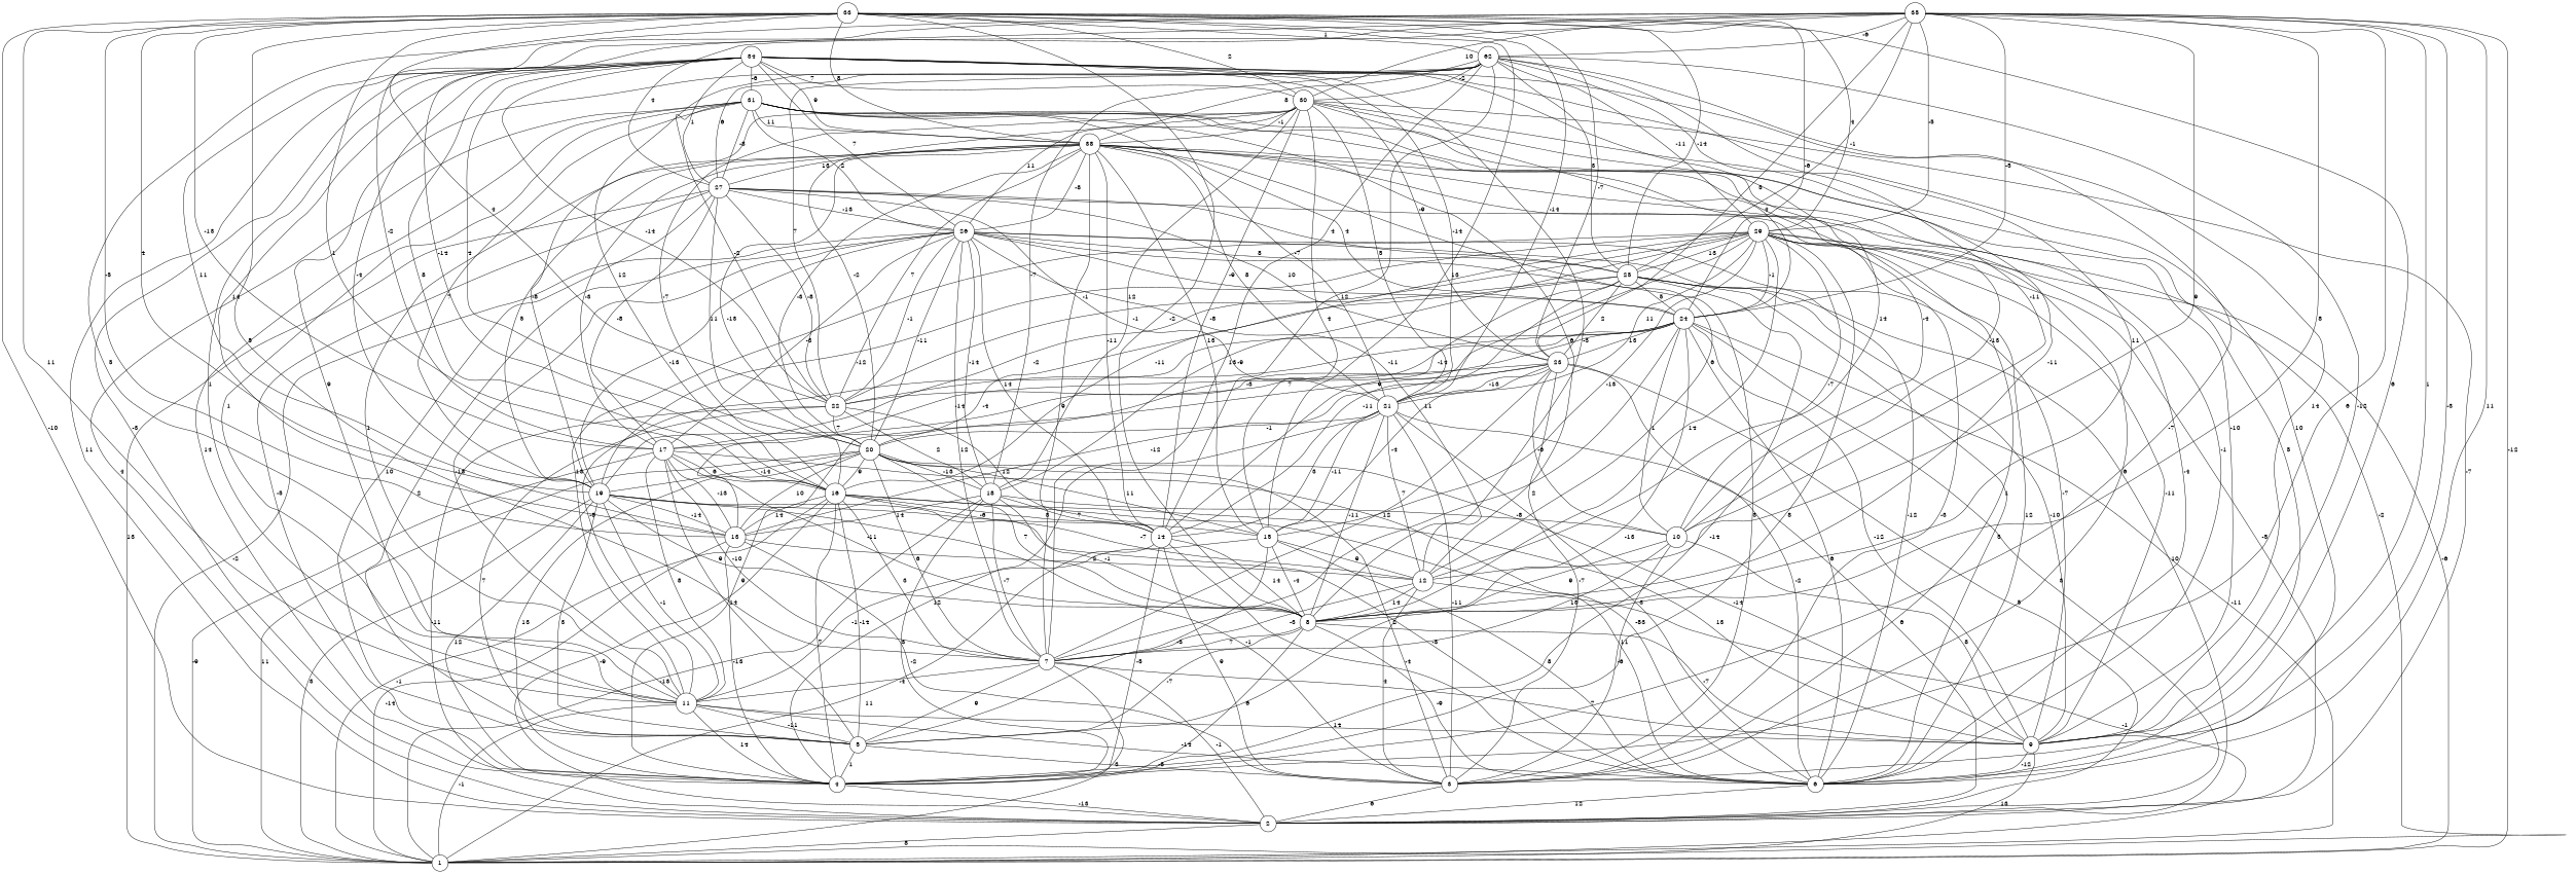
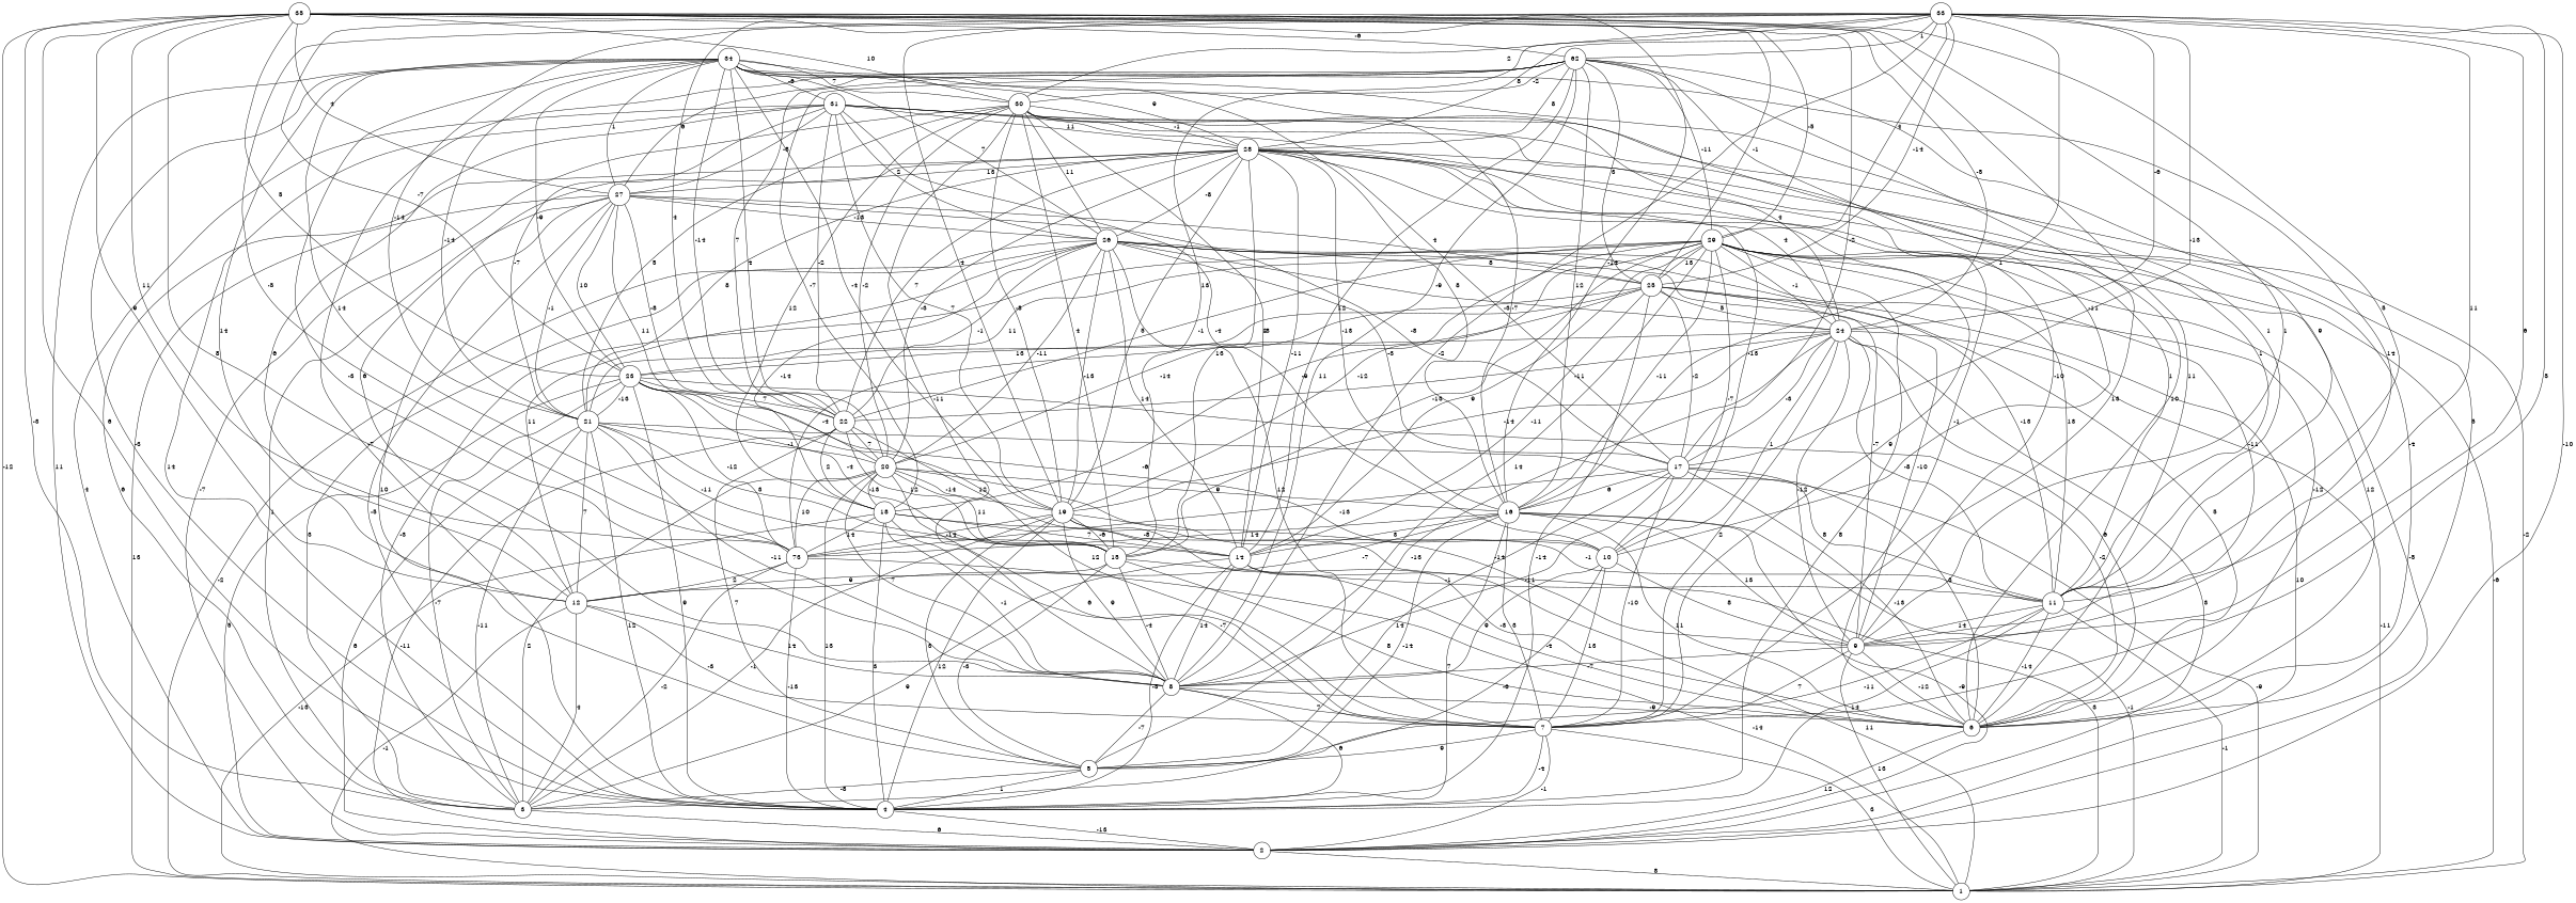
  graph {
    fontname="Helvetica,Arial,sans-serif"
    node [shape=circle]
    35
    1
    3
    4
    6
    8
    9
    11
    12
-   13
+   13 [label=73]
    16
    17
    23
    24
    25
    27
    29
    30
    n19 [label=62]
    2
    7
    5
    14
    21
    22
    15
    10
    19
    20
    26
    18
-   28 [label=38]
+   28
    34
    31
    33
    35 -- 1 [label=-12]
    35 -- 3 [label=-3]
    35 -- 4 [label=6]
    35 -- 6 [label=11]
    35 -- 8 [label=8]
    35 -- 9 [label=1]
    35 -- 11 [label=5]
    35 -- 12 [label=9]
    35 -- 13 [label=11]
    35 -- 16 [label=-14]
    35 -- 17 [label=-2]
    35 -- 23 [label=5]
    35 -- 24 [label=-5]
    35 -- 25 [label=-1]
    35 -- 27 [label=4]
    35 -- 29 [label=-5]
    35 -- 30 [label=10]
    35 -- n19 [label=-6]
    3 -- 2 [label=6]
    4 -- 2 [label=-13]
    6 -- 2 [label=12]
    8 -- 4 [label=6]
    8 -- 6 [label=-9]
    8 -- 7 [label=7]
    8 -- 5 [label=-7]
    9 -- 1 [label=13]
    9 -- 6 [label=-12]
    9 -- 8 [label=-7]
    9 -- 7 [label=7]
    11 -- 1 [label=-1]
    11 -- 4 [label=14]
    11 -- 6 [label=-14]
    11 -- 9 [label=14]
    11 -- 5 [label=-11]
    12 -- 1 [label=-1]
    12 -- 3 [label=4]
    12 -- 8 [label=14]
    12 -- 7 [label=-3]
    13 -- 1 [label=-14]
    13 -- 3 [label=-2]
    13 -- 4 [label=-13]
    13 -- 12 [label=2]
    16 -- 1 [label=-1]
    16 -- 4 [label=7]
    16 -- 6 [label=11]
    16 -- 9 [label=13]
    16 -- 12 [label=-7]
    16 -- 13 [label=14]
    16 -- 2 [label=-9]
    16 -- 7 [label=3]
    16 -- 5 [label=-14]
    16 -- 14 [label=3]
    17 -- 1 [label=-9]
-   17 -- 6 [label=-83]
+   17 -- 6 [label=-13]
    17 -- 8 [label=-11]
    17 -- 11 [label=8]
    17 -- 13 [label=-13]
    17 -- 16 [label=6]
    17 -- 7 [label=-10]
    17 -- 5 [label=14]
    23 -- 3 [label=-7]
    23 -- 4 [label=9]
    23 -- 6 [label=-2]
    23 -- 13 [label=-12]
    23 -- 2 [label=5]
    23 -- 7 [label=12]
    23 -- 21 [label=-13]
    23 -- 22 [label=7]
    23 -- 15 [label=-4]
    23 -- 10 [label=-6]
    24 -- 1 [label=-11]
    24 -- 6 [label=6]
    24 -- 9 [label=-12]
    24 -- 11 [label=-8]
    24 -- 17 [label=-3]
    24 -- 23 [label=13]
    24 -- 2 [label=3]
    24 -- 7 [label=2]
    24 -- 5 [label=-13]
    24 -- 22 [label=-11]
    24 -- 10 [label=1]
    24 -- 19 [label=-14]
    25 -- 4 [label=-14]
    25 -- 6 [label=5]
    25 -- 9 [label=-10]
    25 -- 13 [label=-4]
    25 -- 17 [label=-2]
    25 -- 23 [label=2]
    25 -- 24 [label=5]
    25 -- 2 [label=10]
    25 -- 14 [label=-11]
    25 -- 20 [label=-14]
    27 -- 1 [label=13]
    27 -- 3 [label=1]
    27 -- 4 [label=-5]
    27 -- 17 [label=-8]
    27 -- 23 [label=10]
    27 -- 25 [label=4]
    27 -- 5 [label=10]
    27 -- 21 [label=-1]
    27 -- 22 [label=-8]
    27 -- 20 [label=11]
    27 -- 26 [label=-13]
    29 -- 1 [label=-6]
    29 -- 3 [label=-3]
    29 -- 4 [label=8]
    29 -- 6 [label=12]
    29 -- 8 [label=14]
    29 -- 9 [label=-11]
    29 -- 11 [label=13]
    29 -- 16 [label=-11]
    29 -- 24 [label=-1]
    29 -- 25 [label=13]
    29 -- 2 [label=-5]
    29 -- 14 [label=9]
    29 -- 21 [label=11]
    29 -- 22 [label=-1]
    29 -- 15 [label=-13]
    29 -- 10 [label=-7]
    29 -- 19 [label=-12]
    29 -- 18 [label=-9]
    30 -- 6 [label=5]
    30 -- 8 [label=-11]
    30 -- 16 [label=-7]
    30 -- 24 [label=4]
    30 -- 2 [label=-7]
    30 -- 14 [label=-8]
    30 -- 21 [label=5]
    30 -- 15 [label=4]
    30 -- 19 [label=-8]
    30 -- 20 [label=-2]
    30 -- 26 [label=11]
    30 -- 18 [label=12]
    30 -- 28 [label=-1]
    n19 -- 4 [label=-7]
    n19 -- 8 [label=11]
-   n19 -- 9 [label=-12]
    n19 -- 11 [label=9]
    n19 -- 16 [label=12]
    n19 -- 25 [label=3]
    n19 -- 27 [label=6]
    n19 -- 29 [label=-11]
    n19 -- 30 [label=-2]
    n19 -- 7 [label=13]
    n19 -- 14 [label=12]
    n19 -- 22 [label=7]
    n19 -- 10 [label=-11]
    n19 -- 18 [label=-7]
    n19 -- 28 [label=8]
    2 -- 1 [label=8]
    7 -- 1 [label=3]
-   7 -- 11 [label=-4]
+   7 -- 4 [label=-4]
    7 -- 2 [label=-1]
    7 -- 5 [label=9]
    5 -- 3 [label=-8]
    5 -- 4 [label=1]
    14 -- 1 [label=11]
    14 -- 3 [label=9]
    14 -- 4 [label=-5]
    14 -- 6 [label=-4]
    14 -- 8 [label=14]
    21 -- 3 [label=-11]
    21 -- 4 [label=12]
    21 -- 6 [label=3]
    21 -- 8 [label=-11]
    21 -- 12 [label=7]
    21 -- 2 [label=6]
    21 -- 14 [label=3]
    21 -- 15 [label=-11]
    21 -- 20 [label=-1]
    22 -- 2 [label=-11]
    22 -- 5 [label=7]
    22 -- 14 [label=12]
+   22 -- 15 [label=12]
    22 -- 20 [label=7]
    22 -- 18 [label=2]
    15 -- 6 [label=8]
    15 -- 8 [label=-4]
    15 -- 11 [label=-1]
    15 -- 12 [label=9]
    15 -- 5 [label=-3]
    10 -- 3 [label=-6]
    10 -- 8 [label=9]
    10 -- 9 [label=8]
    10 -- 7 [label=13]
    19 -- 1 [label=3]
    19 -- 3 [label=-1]
    19 -- 4 [label=12]
    19 -- 6 [label=-3]
    19 -- 8 [label=9]
    19 -- 11 [label=-1]
    19 -- 13 [label=-14]
    19 -- 5 [label=3]
    19 -- 15 [label=-6]
-   20 -- 1 [label=11]
    20 -- 3 [label=2]
    20 -- 4 [label=13]
    20 -- 8 [label=7]
    20 -- 9 [label=-14]
    20 -- 13 [label=10]
    20 -- 16 [label=9]
    20 -- 7 [label=6]
    20 -- 15 [label=11]
    20 -- 19 [label=-14]
    20 -- 18 [label=-13]
    26 -- 1 [label=-2]
    26 -- 3 [label=3]
    26 -- 6 [label=-12]
    26 -- 9 [label=-7]
    26 -- 11 [label=-13]
    26 -- 12 [label=11]
    26 -- 17 [label=-3]
    26 -- 24 [label=-9]
    26 -- 25 [label=8]
    26 -- 7 [label=12]
-   26 -- 5 [label=2]
    26 -- 14 [label=14]
    26 -- 22 [label=-1]
    26 -- 19 [label=-13]
    26 -- 20 [label=-11]
    26 -- 18 [label=-14]
    18 -- 1 [label=-13]
    18 -- 4 [label=3]
    18 -- 8 [label=-1]
    18 -- 13 [label=14]
    18 -- 7 [label=-7]
    18 -- 14 [label=7]
    18 -- 10 [label=-8]
    28 -- 1 [label=-2]
    28 -- 3 [label=6]
    28 -- 6 [label=-4]
    28 -- 11 [label=1]
    28 -- 12 [label=6]
    28 -- 16 [label=-13]
    28 -- 17 [label=-3]
    28 -- 24 [label=4]
    28 -- 27 [label=13]
    28 -- 7 [label=9]
    28 -- 14 [label=-11]
    28 -- 21 [label=8]
    28 -- 22 [label=7]
    28 -- 15 [label=13]
    28 -- 10 [label=-13]
    28 -- 19 [label=5]
    28 -- 20 [label=-3]
    28 -- 26 [label=-8]
    34 -- 4 [label=-3]
    34 -- 6 [label=10]
    34 -- 8 [label=-3]
    34 -- 9 [label=14]
    34 -- 11 [label=1]
    34 -- 12 [label=14]
    34 -- 13 [label=14]
    34 -- 16 [label=8]
    34 -- 23 [label=-9]
    34 -- 27 [label=1]
    34 -- 30 [label=7]
    34 -- 2 [label=11]
    34 -- 21 [label=-14]
    34 -- 22 [label=-14]
    34 -- 19 [label=-4]
    34 -- 20 [label=4]
    34 -- 26 [label=7]
    34 -- 28 [label=9]
    34 -- 31 [label=-6]
    31 -- 4 [label=14]
    31 -- 6 [label=-1]
    31 -- 9 [label=-10]
    31 -- 11 [label=1]
    31 -- 12 [label=6]
    31 -- 27 [label=-8]
    31 -- 2 [label=4]
    31 -- 21 [label=-7]
    31 -- 22 [label=-2]
    31 -- 10 [label=-4]
    31 -- 19 [label=7]
    31 -- 26 [label=2]
    31 -- 28 [label=11]
    33 -- 8 [label=-2]
    33 -- 9 [label=6]
    33 -- 11 [label=11]
    33 -- 13 [label=-5]
    33 -- 16 [label=1]
    33 -- 17 [label=-13]
    33 -- 23 [label=-7]
    33 -- 24 [label=-6]
    33 -- 25 [label=-14]
    33 -- 29 [label=4]
    33 -- 30 [label=2]
    33 -- n19 [label=1]
    33 -- 2 [label=-10]
    33 -- 7 [label=5]
    33 -- 21 [label=-14]
    33 -- 22 [label=4]
    33 -- 15 [label=13]
    33 -- 19 [label=4]
    33 -- 28 [label=8]
  }
